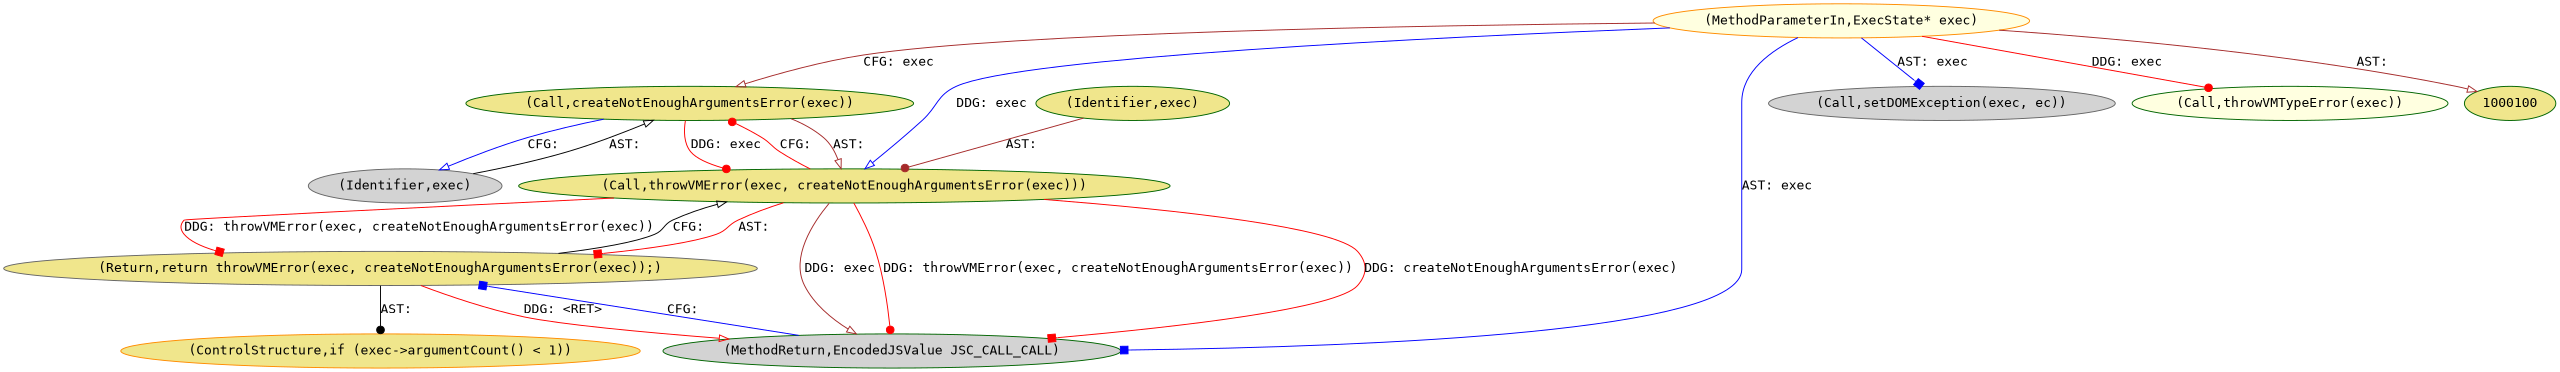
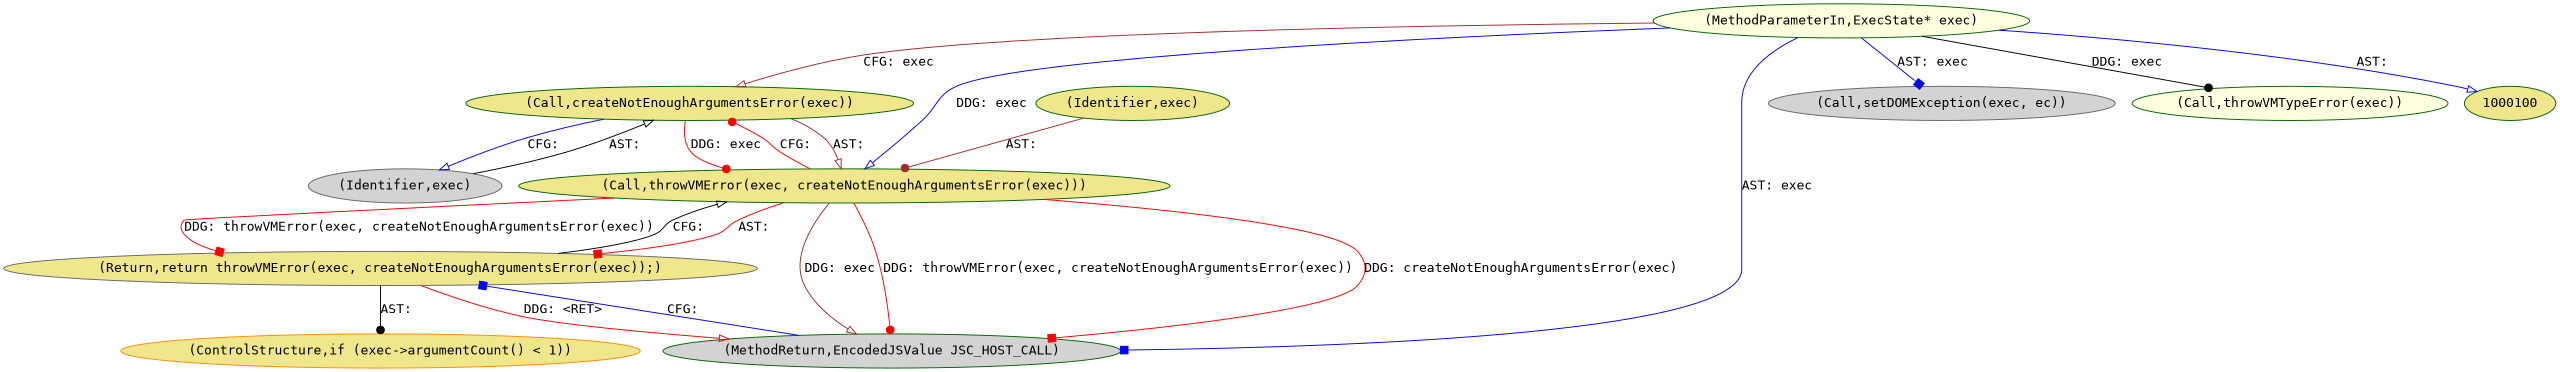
  digraph {
    fontname="DejaVu Sans Mono"
    node [color=darkgreen fillcolor=khaki fontname="DejaVu Sans Mono" style=filled]
    edge [arrowhead=onormal color=red fontname="DejaVu Sans Mono"]
    n1 [label="(Call,createNotEnoughArgumentsError(exec))"]
    n2 [label="(Call,throwVMError(exec, createNotEnoughArgumentsError(exec)))"]
    n3 [color=gray40 fillcolor=lightgrey label="(Identifier,exec)"]
-   n4 [fillcolor=lightgrey label="(MethodReturn,EncodedJSValue JSC_CALL_CALL)"]
+   n4 [fillcolor=lightgrey label="(MethodReturn,EncodedJSValue JSC_HOST_CALL)"]
    n5 [color=gray40 label="(Return,return throwVMError(exec, createNotEnoughArgumentsError(exec));)"]
-   n6 [color=darkorange fillcolor=lightyellow label="(MethodParameterIn,ExecState* exec)"]
+   n6 [fillcolor=lightyellow label="(MethodParameterIn,ExecState* exec)"]
    n7 [color=gray40 fillcolor=lightgrey label="(Call,setDOMException(exec, ec))"]
    n8 [fillcolor=lightyellow label="(Call,throwVMTypeError(exec))"]
    1000100
    n10 [color=darkorange label="(ControlStructure,if (exec->argumentCount() < 1))"]
    n11 [label="(Identifier,exec)"]
    n1 -> n2 [color=brown label="AST: "]
    n1 -> n2 [arrowhead=dot label="DDG: exec"]
    n1 -> n3 [color=blue label="CFG: "]
    n2 -> n1 [arrowhead=dot label="CFG: "]
    n2 -> n4 [color=brown label="DDG: exec"]
    n2 -> n4 [arrowhead=dot label="DDG: throwVMError(exec, createNotEnoughArgumentsError(exec))"]
    n2 -> n4 [arrowhead=box label="DDG: createNotEnoughArgumentsError(exec)"]
    n2 -> n5 [arrowhead=box label="AST: "]
    n2 -> n5 [arrowhead=box label="DDG: throwVMError(exec, createNotEnoughArgumentsError(exec))"]
    n3 -> n1 [color=black label="AST: "]
    n4 -> n5 [arrowhead=box color=blue label="CFG: "]
    n5 -> n2 [color=black label="CFG: "]
    n5 -> n4 [label="DDG: <RET>"]
    n5 -> n10 [arrowhead=dot color=black label="AST: "]
    n6 -> n1 [color=brown label="CFG: exec"]
    n6 -> n2 [color=blue label="DDG: exec"]
    n6 -> n4 [arrowhead=box color=blue label="AST: exec"]
    n6 -> n7 [arrowhead=box color=blue label="AST: exec"]
-   n6 -> n8 [arrowhead=dot label="DDG: exec"]
-   n6 -> 1000100 [color=brown label="AST: "]
+   n6 -> n8 [arrowhead=dot color=black label="DDG: exec"]
+   n6 -> 1000100 [color=blue label="AST: "]
    n11 -> n2 [arrowhead=dot color=brown label="AST: "]
  }
